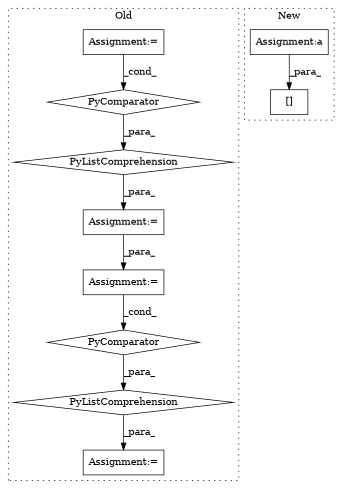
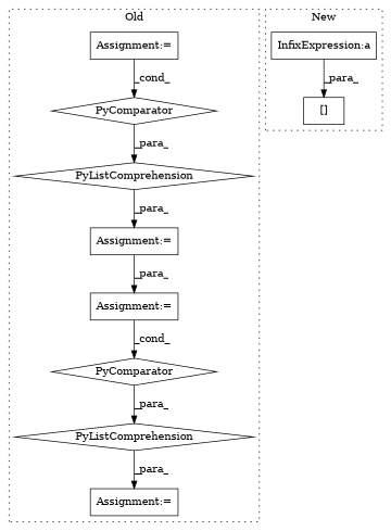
  digraph {
    node [a=7 l=33 s=1632 shape=box]
    n1 [a=113 label=PyComparator shape=diamond]
    n2 [label="Assignment:="]
    n3 [a=109 l=126 label=PyListComprehension s=1547 shape=diamond]
    n4 [l=1 label="Assignment:=" s=1757]
    n5 [l=37 label="Assignment:=" s=2031]
    n6 [l=14 label="Assignment:=" s=1533]
    n7 [a=113 l=37 label=PyComparator s=2031 shape=diamond]
    n8 [a=109 l=140 label=PyListComprehension s=1936 shape=diamond]
    n9 [a=2 l="6,1" label="[]" s="2193,2203"]
-   n10 [a=27 l=10 label="Assignment:a" s=1752]
+   n10 [a=27 l=10 label="InfixExpression:a" s=1752]
    subgraph cluster_1 {
      label=Old
      style=dotted
      n1
      n2
      n3
      n4
      n5
      n6
      n7
      n8
    }
    subgraph cluster_2 {
      label=New
      style=dotted
      n9
      n10
    }
    n1 -> n3 [label=_para_]
    n2 -> n1 [label=_cond_]
    n3 -> n6 [label=_para_]
    n5 -> n7 [label=_cond_]
    n6 -> n5 [label=_para_]
    n7 -> n8 [label=_para_]
    n8 -> n4 [label=_para_]
    n10 -> n9 [label=_para_]
  }
